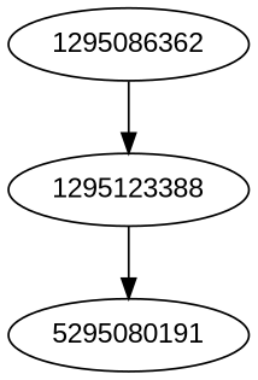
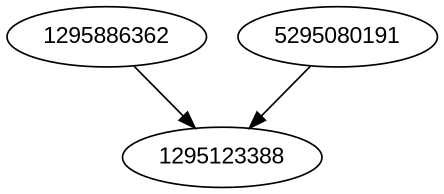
  strict digraph {
    fontname="Liberation Sans"
    node [fontname="Liberation Sans"]
    edge [fontname="Liberation Sans"]
-   1295086362
+   1295086362 [label=1295886362]
    1295123388
    n3 [label=5295080191]
    1295086362 -> 1295123388
-   1295123388 -> n3
+   n3 -> 1295123388
  }
